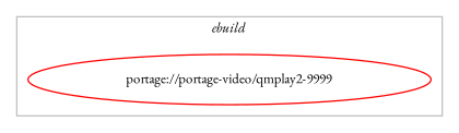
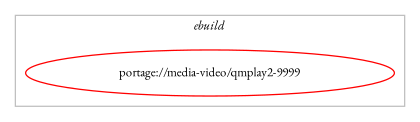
  digraph {
    compound=true
    concentrate=true
    fontname="EB Garamond"
    fontsize=10
    newrank=true
    rankdir=LR
    ranksep=1.5
-   n1 [color=red fontname="EB Garamond" fontsize=10 label="portage://portage-video/qmplay2-9999" width=4]
+   n1 [color=red fontname="EB Garamond" fontsize=10 label="portage://media-video/qmplay2-9999" width=4]
    subgraph cluster_1 {
      color=gray
      label=<<i>ebuild</i>>
      n1
    }
    subgraph cluster_2 {
      color=gray
      label=<<i>dependencies</i>>
      subgraph cluster_3 {
        color=gray
        fillcolor="#eeeeee"
        label=<<i>compile</i>>
        style=filled
      }
      subgraph cluster_4 {
        color=gray
        fillcolor="#eeeeee"
        label=<<i>compile and run</i>>
        style=filled
      }
      subgraph cluster_5 {
        color=gray
        fillcolor="#eeeeee"
        label=<<i>run</i>>
        style=filled
      }
    }
    subgraph cluster_6 {
      color=gray
      label=<<i>candidates</i>>
      rank=same
    }
  }
